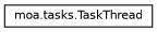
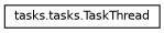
  digraph {
    rankdir=LR
-   n1 [color=black fillcolor=white fontname=Helvetica fontsize=10 height=0.2 label="moa.tasks.TaskThread" shape=record style=filled width=0.4]
+   n1 [color=black fillcolor=white fontname=Helvetica fontsize=10 height=0.2 label="tasks.tasks.TaskThread" shape=record style=filled width=0.4]
  }
